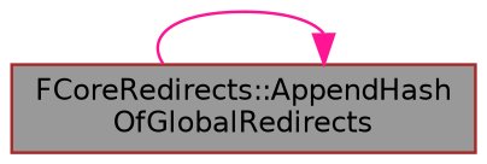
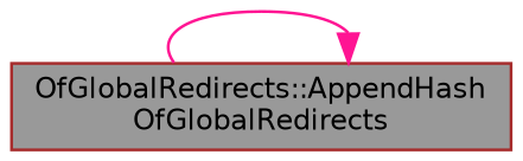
  digraph {
    rankdir=LR
-   n1 [color=brown fillcolor=grey60 fontcolor=black fontname=Helvetica fontsize=10 height=0.2 label="FCoreRedirects::AppendHash\lOfGlobalRedirects" shape=box style=filled width=0.4]
+   n1 [color=brown fillcolor=grey60 fontcolor=black fontname=Helvetica fontsize=10 height=0.2 label="OfGlobalRedirects::AppendHash\lOfGlobalRedirects" shape=box style=filled width=0.4]
    n1 -> n1 [color=deeppink fontname=Helvetica fontsize=10 labelfontname=Helvetica labelfontsize=10 style=solid]
  }
